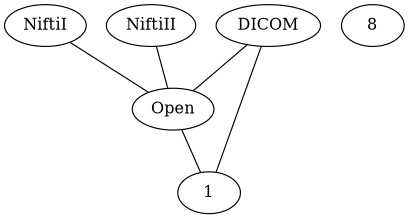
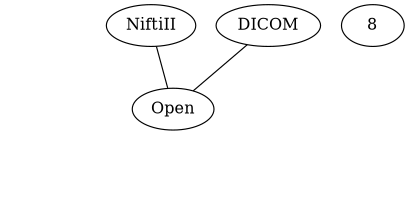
  graph {
    DICOM
    Open
-   1
-   NiftiI
    n5 [label=8]
    NiftiII
    DICOM -- Open
-   DICOM -- 1
-   Open -- 1
-   NiftiI -- Open
    NiftiII -- Open
  }
